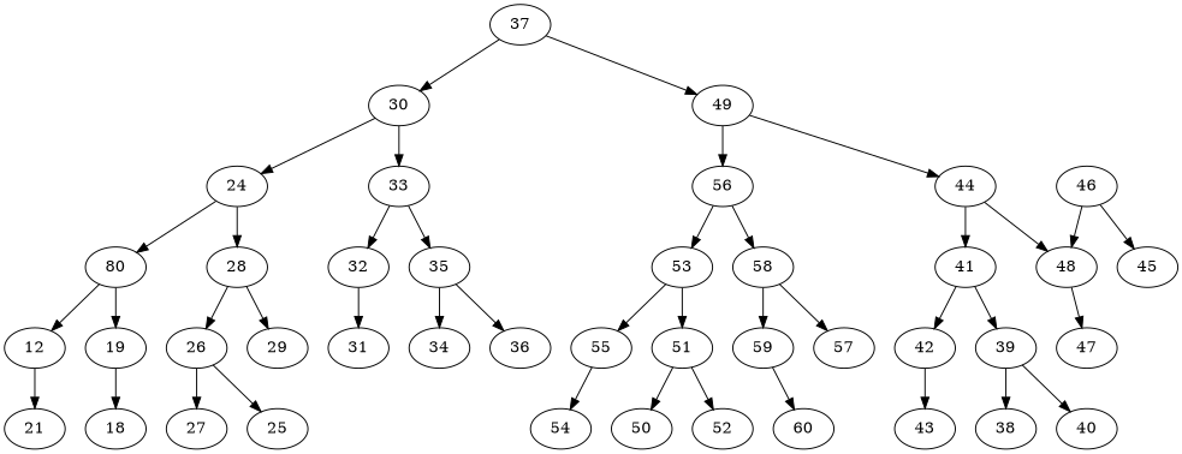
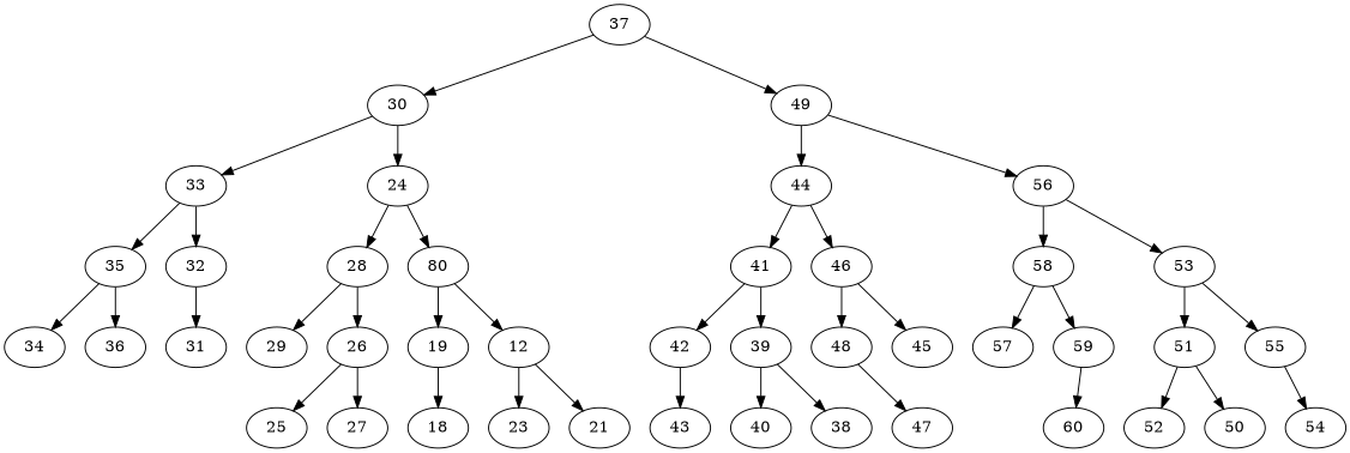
  digraph {
    37
    30
    49
    33
    24
    44
    56
    35
    32
    28
    n11 [label=80]
    34
    36
    31
    29
    26
    19
    n18 [label=12]
    25
    27
    18
+   23
    21
    41
    46
    58
    53
    42
    39
    48
    45
    43
    40
    38
    47
    57
    59
    51
    55
    60
    52
    50
    54
    37 -> 30
    37 -> 49
    30 -> 33
    30 -> 24
    49 -> 44
    49 -> 56
    33 -> 35
    33 -> 32
    24 -> 28
    24 -> n11
    44 -> 41
-   44 -> 48
+   44 -> 46
    56 -> 58
    56 -> 53
    35 -> 34
    35 -> 36
    32 -> 31
    28 -> 29
    28 -> 26
    n11 -> 19
    n11 -> n18
    26 -> 25
    26 -> 27
    19 -> 18
+   n18 -> 23
    n18 -> 21
    41 -> 42
    41 -> 39
    46 -> 48
    46 -> 45
    58 -> 57
    58 -> 59
    53 -> 51
    53 -> 55
    42 -> 43
    39 -> 40
    39 -> 38
    48 -> 47
    59 -> 60
    51 -> 52
    51 -> 50
    55 -> 54
  }
